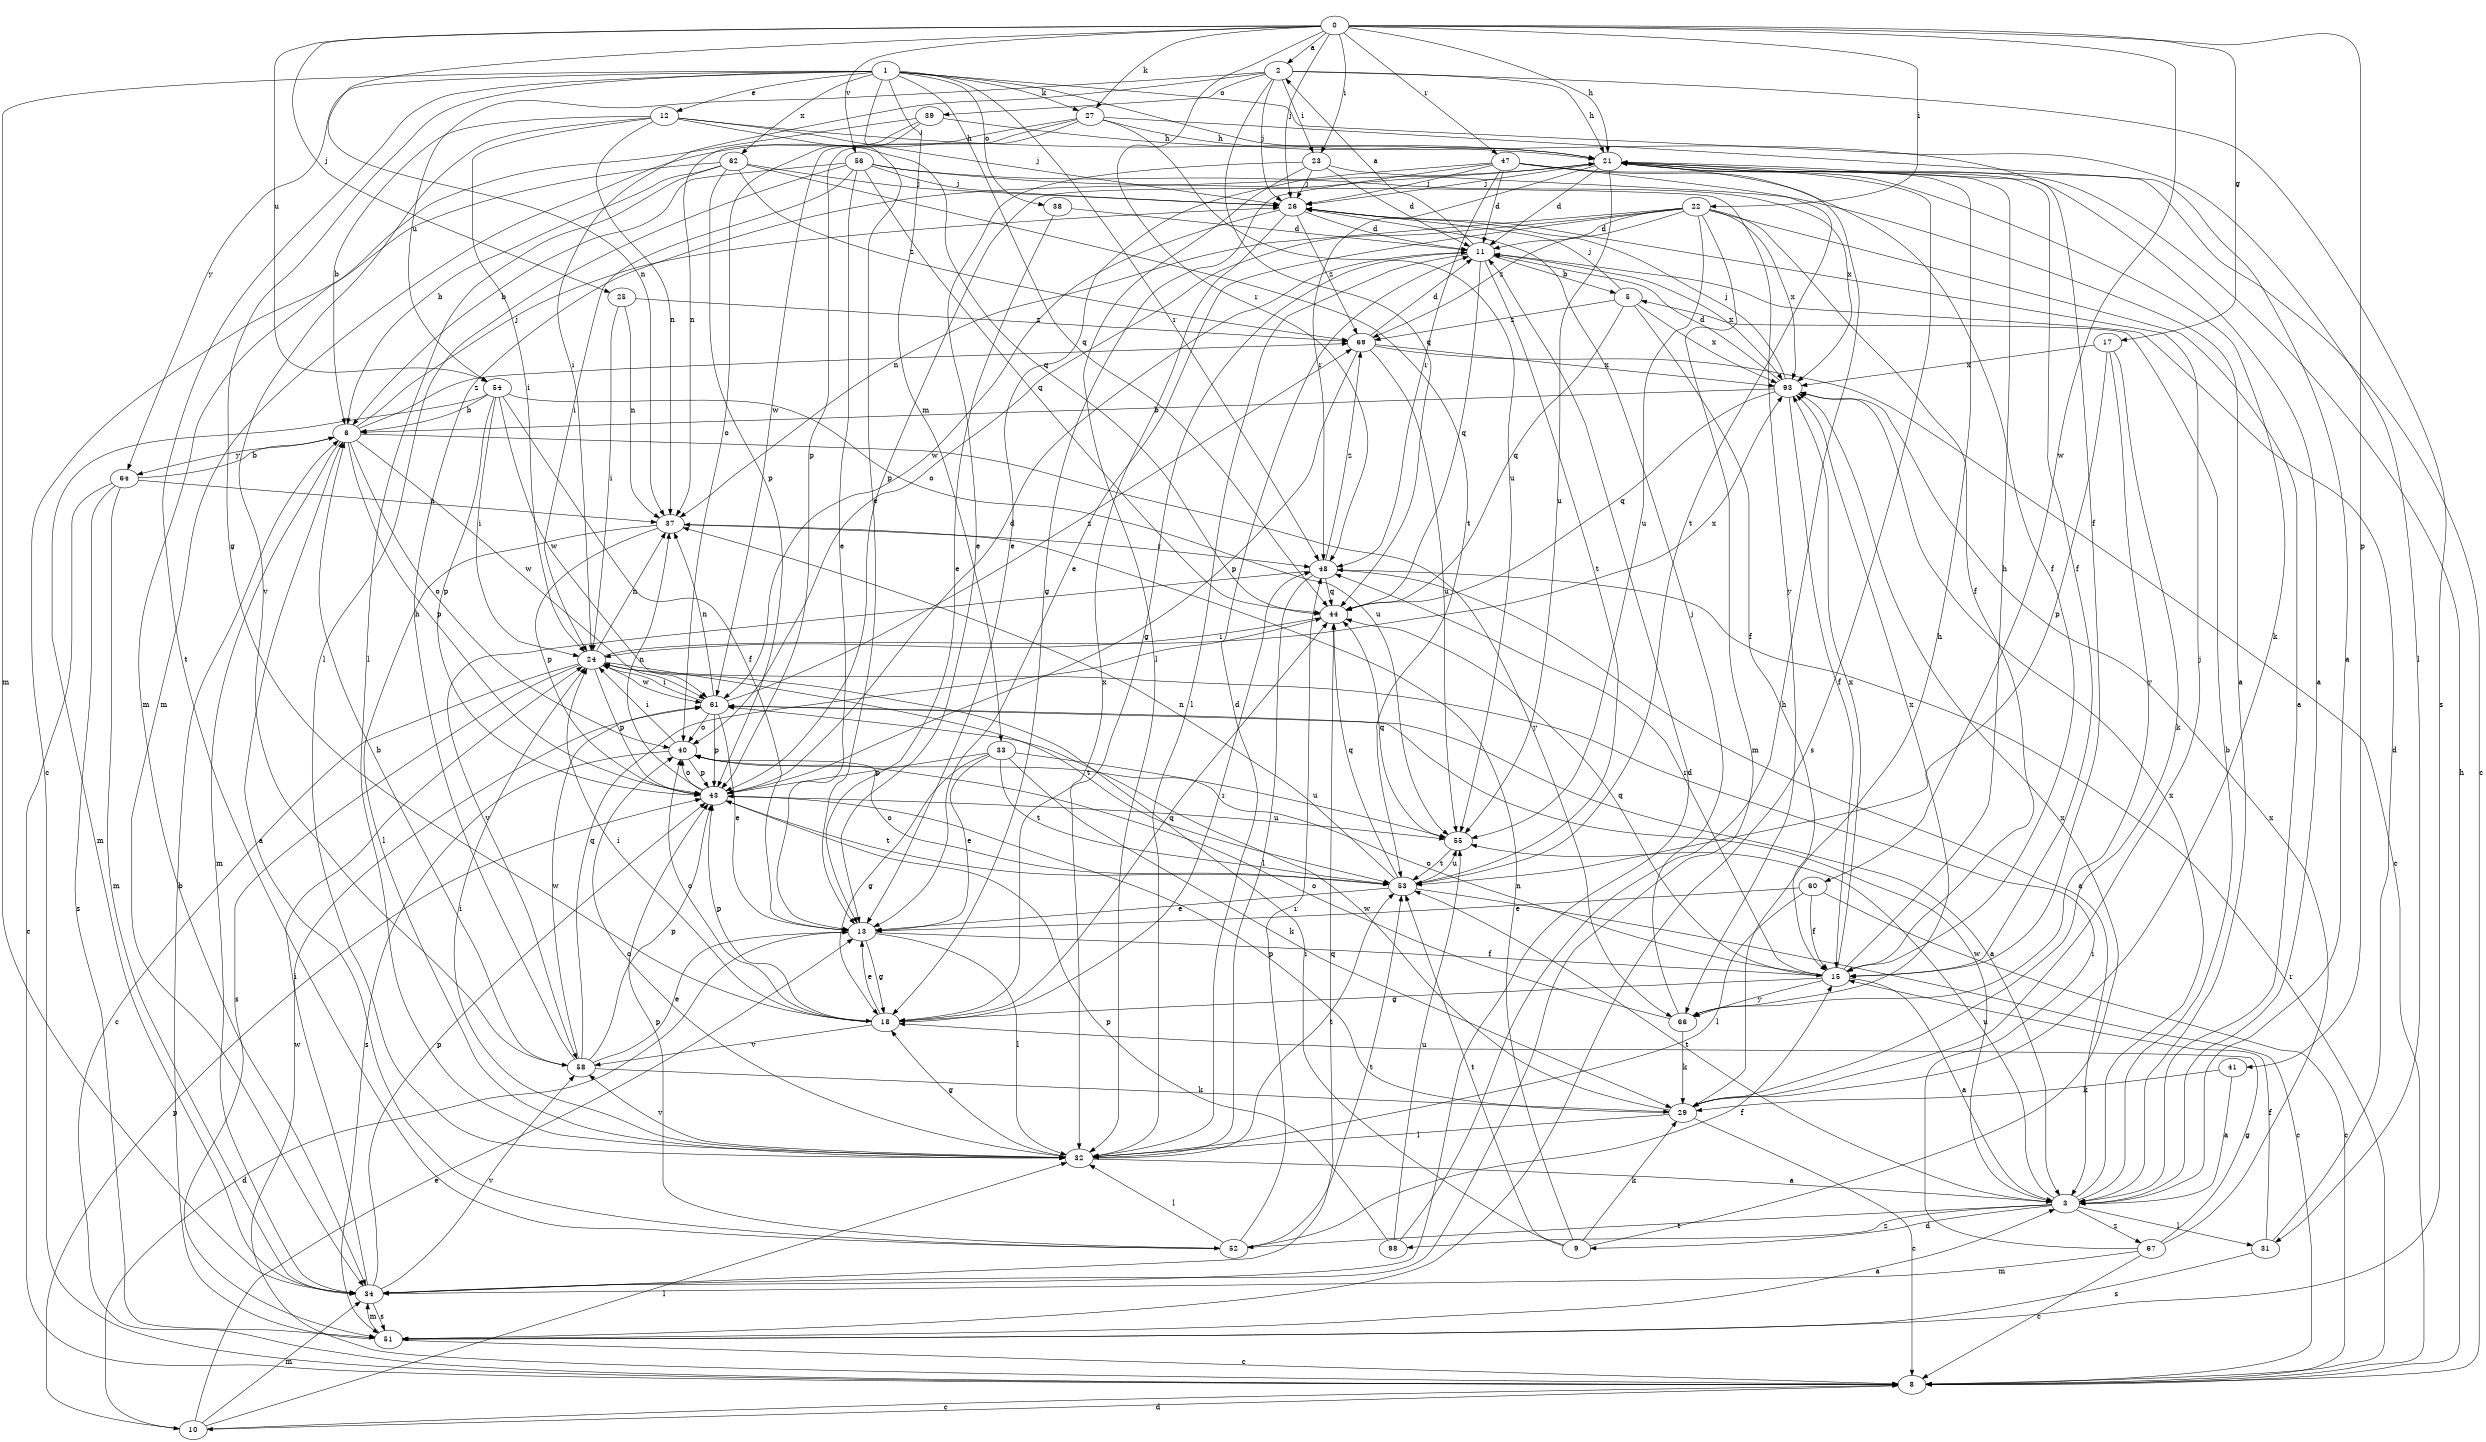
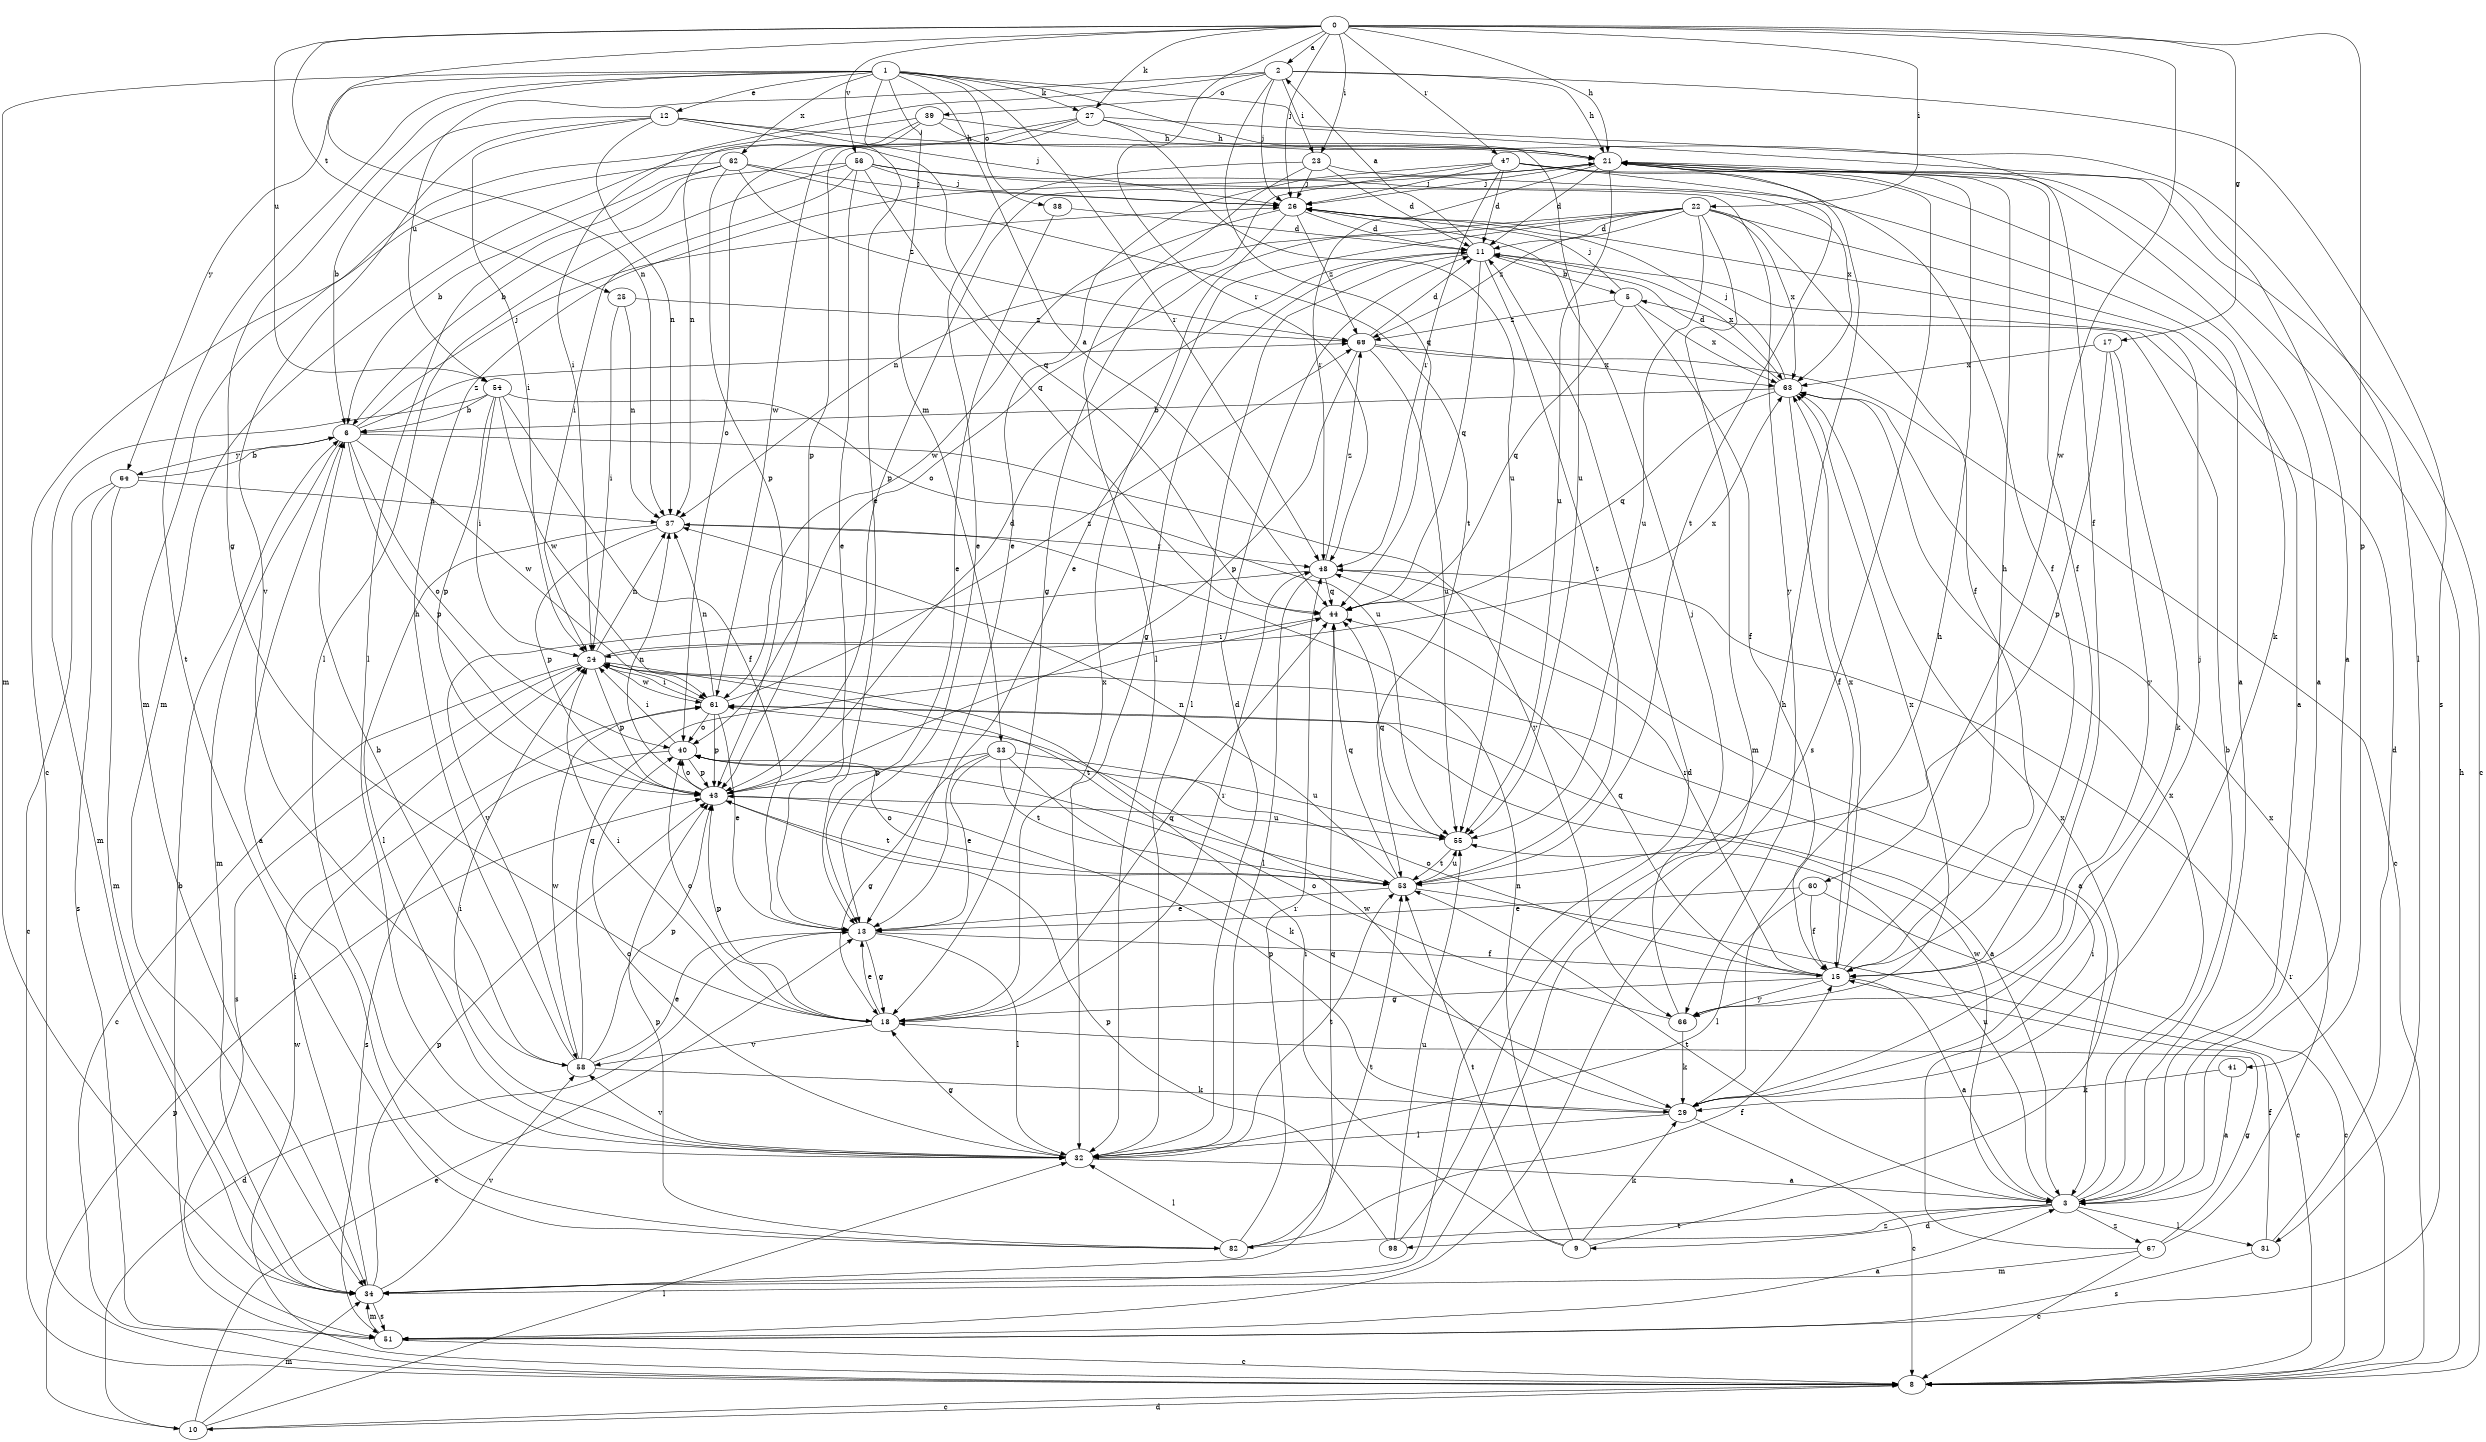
  strict digraph {
    0
    2
    17
    21
    22
    23
    25
    26
    27
    37
    41
    47
    48
    54
    56
    60
    44
    24
    39
    51
    53
-   63 [label=93]
+   63
    66
    29
    15
    3
    55
    43
    8
    11
    13
    34
    69
    40
    32
    61
    18
    58
    6
    1
    12
    31
    33
    38
-   52
+   52 [label=82]
    62
    64
    10
    5
    9
    67
    n52 [label=98]
    0 -> 2 [label=a]
    0 -> 17 [label=g]
    0 -> 21 [label=h]
    0 -> 22 [label=i]
    0 -> 23 [label=i]
-   0 -> 25 [label=j]
+   0 -> 25 [label=t]
    0 -> 26 [label=j]
    0 -> 27 [label=k]
    0 -> 37 [label=n]
    0 -> 41 [label=p]
    0 -> 47 [label=r]
    0 -> 48 [label=r]
    0 -> 54 [label=u]
    0 -> 56 [label=v]
    0 -> 60 [label=w]
    2 -> 21 [label=h]
    2 -> 23 [label=i]
    2 -> 26 [label=j]
    2 -> 54 [label=u]
    2 -> 44 [label=q]
    2 -> 24 [label=i]
    2 -> 39 [label=o]
    2 -> 51 [label=s]
    17 -> 53 [label=p]
    17 -> 63 [label=x]
    17 -> 66 [label=y]
    17 -> 29 [label=k]
    21 -> 26 [label=j]
    21 -> 48 [label=r]
    21 -> 51 [label=s]
    21 -> 15 [label=f]
    21 -> 3 [label=a]
    21 -> 55 [label=u]
    21 -> 43 [label=p]
    21 -> 8 [label=c]
    21 -> 11 [label=d]
    22 -> 37 [label=n]
    22 -> 63 [label=x]
    22 -> 15 [label=f]
    22 -> 3 [label=a]
    22 -> 55 [label=u]
    22 -> 11 [label=d]
    22 -> 13 [label=e]
    22 -> 34 [label=m]
    22 -> 69 [label=z]
    22 -> 40 [label=o]
    23 -> 26 [label=j]
    23 -> 3 [label=a]
    23 -> 11 [label=d]
    23 -> 13 [label=e]
    23 -> 32 [label=l]
    25 -> 37 [label=n]
    25 -> 24 [label=i]
    25 -> 69 [label=z]
    26 -> 11 [label=d]
    26 -> 69 [label=z]
    26 -> 32 [label=x]
    26 -> 61 [label=w]
    27 -> 21 [label=h]
    27 -> 3 [label=a]
    27 -> 55 [label=u]
    27 -> 43 [label=p]
    27 -> 34 [label=m]
    27 -> 61 [label=w]
    37 -> 48 [label=r]
    37 -> 43 [label=p]
    37 -> 32 [label=l]
    41 -> 29 [label=k]
    41 -> 3 [label=a]
    47 -> 26 [label=j]
    47 -> 48 [label=r]
    47 -> 53 [label=t]
    47 -> 29 [label=k]
    47 -> 15 [label=f]
    47 -> 11 [label=d]
    47 -> 13 [label=e]
    47 -> 18 [label=g]
    48 -> 44 [label=q]
    48 -> 3 [label=a]
    48 -> 69 [label=z]
    48 -> 32 [label=l]
    48 -> 58 [label=v]
    54 -> 24 [label=i]
    54 -> 55 [label=u]
    54 -> 43 [label=p]
    54 -> 13 [label=f]
    54 -> 34 [label=m]
    54 -> 61 [label=w]
    54 -> 6 [label=b]
    56 -> 26 [label=j]
    56 -> 44 [label=q]
    56 -> 24 [label=i]
    56 -> 63 [label=x]
    56 -> 66 [label=y]
    56 -> 13 [label=e]
    56 -> 32 [label=l]
    56 -> 6 [label=b]
    60 -> 15 [label=f]
    60 -> 8 [label=c]
    60 -> 13 [label=e]
    60 -> 32 [label=l]
    44 -> 24 [label=i]
    24 -> 37 [label=n]
    24 -> 51 [label=s]
    24 -> 53 [label=t]
    24 -> 63 [label=x]
    24 -> 43 [label=p]
    24 -> 8 [label=c]
    24 -> 61 [label=w]
    39 -> 21 [label=h]
    39 -> 37 [label=n]
+   39 -> 55 [label=u]
    39 -> 34 [label=m]
    39 -> 40 [label=o]
    51 -> 3 [label=a]
    51 -> 8 [label=c]
    51 -> 34 [label=m]
    51 -> 6 [label=b]
    53 -> 37 [label=n]
    53 -> 44 [label=q]
    53 -> 55 [label=u]
    53 -> 8 [label=c]
    53 -> 13 [label=e]
    53 -> 40 [label=o]
    63 -> 26 [label=j]
    63 -> 44 [label=q]
    63 -> 15 [label=f]
    63 -> 11 [label=d]
    63 -> 6 [label=b]
    66 -> 26 [label=j]
    66 -> 63 [label=x]
    66 -> 29 [label=k]
    66 -> 40 [label=o]
    29 -> 21 [label=h]
    29 -> 26 [label=j]
    29 -> 43 [label=p]
    29 -> 8 [label=c]
    29 -> 32 [label=l]
    29 -> 61 [label=w]
    15 -> 21 [label=h]
    15 -> 48 [label=r]
    15 -> 44 [label=q]
    15 -> 63 [label=x]
    15 -> 66 [label=y]
    15 -> 3 [label=a]
    15 -> 40 [label=o]
    15 -> 18 [label=g]
    3 -> 53 [label=t]
    3 -> 63 [label=x]
    3 -> 55 [label=u]
    3 -> 61 [label=w]
    3 -> 31 [label=l]
    3 -> 52 [label=t]
    3 -> 5 [label=b]
    3 -> 9 [label=d]
    3 -> 67 [label=z]
    3 -> n52 [label=z]
    55 -> 44 [label=q]
    55 -> 53 [label=t]
    43 -> 37 [label=n]
    43 -> 53 [label=t]
    43 -> 55 [label=u]
    43 -> 11 [label=d]
    43 -> 40 [label=o]
    8 -> 21 [label=h]
    8 -> 48 [label=r]
    8 -> 61 [label=w]
    8 -> 10 [label=d]
    11 -> 2 [label=a]
    11 -> 44 [label=q]
    11 -> 53 [label=t]
    11 -> 63 [label=x]
    11 -> 32 [label=l]
    11 -> 18 [label=g]
    11 -> 5 [label=b]
    13 -> 15 [label=f]
    13 -> 32 [label=l]
    13 -> 18 [label=g]
    13 -> 10 [label=d]
    34 -> 44 [label=q]
    34 -> 24 [label=i]
    34 -> 51 [label=s]
    34 -> 43 [label=p]
    34 -> 11 [label=d]
    34 -> 58 [label=v]
    69 -> 63 [label=x]
    69 -> 55 [label=u]
    69 -> 43 [label=p]
    69 -> 8 [label=c]
    69 -> 11 [label=d]
    40 -> 24 [label=i]
    40 -> 51 [label=s]
    40 -> 43 [label=p]
    32 -> 24 [label=i]
    32 -> 53 [label=t]
    32 -> 3 [label=a]
    32 -> 11 [label=d]
    32 -> 40 [label=o]
    32 -> 18 [label=g]
    32 -> 58 [label=v]
    61 -> 37 [label=n]
    61 -> 24 [label=i]
    61 -> 3 [label=a]
    61 -> 43 [label=p]
    61 -> 13 [label=e]
    61 -> 69 [label=z]
    61 -> 40 [label=o]
    18 -> 48 [label=r]
    18 -> 44 [label=q]
    18 -> 24 [label=i]
    18 -> 43 [label=p]
    18 -> 13 [label=e]
    18 -> 40 [label=o]
    18 -> 58 [label=v]
    58 -> 21 [label=h]
    58 -> 44 [label=q]
    58 -> 29 [label=k]
    58 -> 43 [label=p]
    58 -> 13 [label=e]
    58 -> 61 [label=w]
    58 -> 6 [label=b]
    6 -> 26 [label=j]
    6 -> 66 [label=y]
    6 -> 43 [label=p]
    6 -> 34 [label=m]
    6 -> 69 [label=z]
    6 -> 40 [label=o]
    6 -> 61 [label=w]
    6 -> 64 [label=y]
    1 -> 27 [label=k]
    1 -> 48 [label=r]
-   1 -> 44 [label=q]
+   1 -> 44 [label=a]
    1 -> 15 [label=f]
    1 -> 13 [label=e]
    1 -> 34 [label=m]
    1 -> 18 [label=g]
    1 -> 12 [label=e]
    1 -> 31 [label=l]
    1 -> 33 [label=m]
    1 -> 38 [label=o]
    1 -> 52 [label=t]
    1 -> 62 [label=x]
    1 -> 64 [label=y]
    12 -> 21 [label=h]
    12 -> 26 [label=j]
    12 -> 37 [label=n]
    12 -> 44 [label=q]
    12 -> 24 [label=i]
    12 -> 58 [label=v]
    12 -> 6 [label=b]
    31 -> 51 [label=s]
    31 -> 15 [label=f]
    31 -> 11 [label=d]
    33 -> 53 [label=t]
    33 -> 29 [label=k]
    33 -> 55 [label=u]
    33 -> 43 [label=p]
    33 -> 13 [label=e]
    33 -> 18 [label=g]
    38 -> 11 [label=d]
    38 -> 13 [label=e]
    52 -> 48 [label=r]
    52 -> 53 [label=t]
    52 -> 15 [label=f]
    52 -> 43 [label=p]
    52 -> 32 [label=l]
    52 -> 6 [label=a]
    62 -> 26 [label=j]
    62 -> 53 [label=t]
    62 -> 43 [label=p]
    62 -> 8 [label=c]
    62 -> 69 [label=z]
    62 -> 32 [label=l]
    62 -> 6 [label=b]
    64 -> 37 [label=n]
    64 -> 51 [label=s]
    64 -> 8 [label=c]
    64 -> 34 [label=m]
    64 -> 6 [label=b]
    10 -> 43 [label=p]
    10 -> 8 [label=c]
    10 -> 13 [label=e]
    10 -> 34 [label=m]
    10 -> 32 [label=l]
    5 -> 26 [label=j]
    5 -> 44 [label=q]
    5 -> 63 [label=x]
    5 -> 15 [label=f]
    5 -> 69 [label=z]
    9 -> 37 [label=n]
    9 -> 24 [label=i]
    9 -> 53 [label=t]
    9 -> 63 [label=x]
    9 -> 29 [label=k]
    67 -> 24 [label=i]
    67 -> 63 [label=x]
    67 -> 8 [label=c]
    67 -> 34 [label=m]
    67 -> 18 [label=g]
    n52 -> 21 [label=h]
    n52 -> 55 [label=u]
    n52 -> 43 [label=p]
  }
